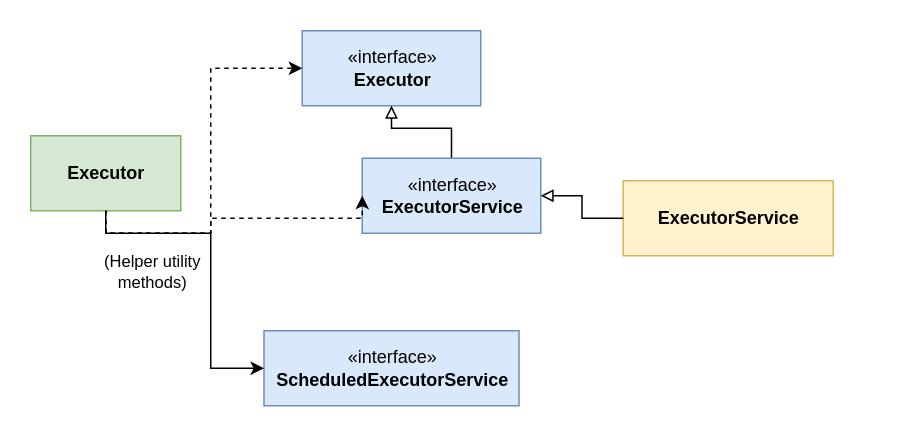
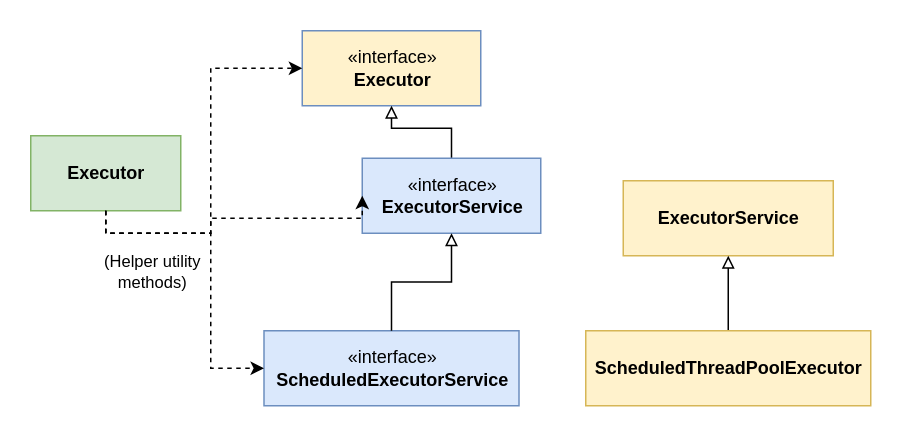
  <mxCell id="0" />
  <mxCell id="1" parent="0" />
- <mxCell id="2" value="«interface»&lt;br&gt;&lt;b&gt;Executor&lt;/b&gt;" style="html=1;fillColor=#dae8fc;strokeColor=#6c8ebf;" parent="1" vertex="1"><mxGeometry x="201" y="20" width="119" height="50" as="geometry" /></mxCell>
+ <mxCell id="2" value="«interface»&lt;br&gt;&lt;b&gt;Executor&lt;/b&gt;" style="html=1;fillColor=#fff2cc;strokeColor=#6c8ebf;" parent="1" vertex="1"><mxGeometry x="201" y="20" width="119" height="50" as="geometry" /></mxCell>
  <mxCell id="3" value="" style="edgeStyle=orthogonalEdgeStyle;rounded=0;orthogonalLoop=1;jettySize=auto;html=1;endArrow=block;endFill=0;" parent="1" source="4" target="2" edge="1"><mxGeometry relative="1" as="geometry" /></mxCell>
  <mxCell id="4" value="«interface»&lt;br&gt;&lt;b&gt;ExecutorService&lt;/b&gt;" style="html=1;fillColor=#dae8fc;strokeColor=#6c8ebf;" parent="1" vertex="1"><mxGeometry x="241" y="105" width="119" height="50" as="geometry" /></mxCell>
  <mxCell id="5" value="«interface»&lt;br&gt;&lt;b&gt;ScheduledExecutorService&lt;/b&gt;" style="html=1;fillColor=#dae8fc;strokeColor=#6c8ebf;" parent="1" vertex="1"><mxGeometry x="175.5" y="220" width="170" height="50" as="geometry" /></mxCell>
  <mxCell id="6" value="&lt;b&gt;ExecutorService&lt;/b&gt;" style="html=1;fillColor=#fff2cc;strokeColor=#d6b656;" parent="1" vertex="1"><mxGeometry x="415" y="120" width="140" height="50" as="geometry" /></mxCell>
- <mxCell id="8" value="" style="edgeStyle=orthogonalEdgeStyle;rounded=0;orthogonalLoop=1;jettySize=auto;html=1;endArrow=block;endFill=0;entryX=1;entryY=0.5;entryDx=0;entryDy=0;exitX=0;exitY=0.5;exitDx=0;exitDy=0;" parent="1" source="6" target="4" edge="1"><mxGeometry relative="1" as="geometry"><mxPoint x="270.5" y="220" as="sourcePoint" /><mxPoint x="270.5" y="180" as="targetPoint" /></mxGeometry></mxCell>
+ <mxCell id="7" value="" style="edgeStyle=orthogonalEdgeStyle;rounded=0;orthogonalLoop=1;jettySize=auto;html=1;endArrow=block;endFill=0;entryX=0.5;entryY=1;entryDx=0;entryDy=0;exitX=0.5;exitY=0;exitDx=0;exitDy=0;" parent="1" source="5" target="4" edge="1"><mxGeometry relative="1" as="geometry"><mxPoint x="275" y="130" as="sourcePoint" /><mxPoint x="275" y="80" as="targetPoint" /></mxGeometry></mxCell>
+ <mxCell id="9" value="" style="edgeStyle=orthogonalEdgeStyle;rounded=0;orthogonalLoop=1;jettySize=auto;html=1;endArrow=block;endFill=0;" parent="1" source="10" target="6" edge="1"><mxGeometry relative="1" as="geometry" /></mxCell>
+ <mxCell id="10" value="&lt;b&gt;ScheduledThreadPoolExecutor&lt;/b&gt;" style="html=1;fillColor=#fff2cc;strokeColor=#d6b656;" parent="1" vertex="1"><mxGeometry x="390" y="220" width="190" height="50" as="geometry" /></mxCell>
  <mxCell id="11" value="&lt;b&gt;Executor&lt;/b&gt;" style="html=1;fillColor=#d5e8d4;strokeColor=#82b366;" parent="1" vertex="1"><mxGeometry x="20" y="90" width="100" height="50" as="geometry" /></mxCell>
  <mxCell id="12" value="" style="edgeStyle=orthogonalEdgeStyle;rounded=0;orthogonalLoop=1;jettySize=auto;html=1;endArrow=classic;endFill=1;exitX=0.5;exitY=1;exitDx=0;exitDy=0;entryX=0;entryY=0.5;entryDx=0;entryDy=0;dashed=1;" parent="1" source="11" target="2" edge="1"><mxGeometry relative="1" as="geometry"><mxPoint x="270.5" y="130" as="sourcePoint" /><mxPoint x="270.5" y="80" as="targetPoint" /><Array as="points"><mxPoint x="70" y="155" /><mxPoint x="140" y="155" /><mxPoint x="140" y="45" /></Array></mxGeometry></mxCell>
  <mxCell id="13" value="" style="edgeStyle=orthogonalEdgeStyle;rounded=0;orthogonalLoop=1;jettySize=auto;html=1;endArrow=classic;endFill=1;exitX=0.5;exitY=1;exitDx=0;exitDy=0;entryX=0;entryY=0.5;entryDx=0;entryDy=0;dashed=1;" parent="1" source="11" target="4" edge="1"><mxGeometry relative="1" as="geometry"><mxPoint x="90" y="165" as="sourcePoint" /><mxPoint x="211" y="55" as="targetPoint" /><Array as="points"><mxPoint x="70" y="155" /><mxPoint x="140" y="155" /><mxPoint x="140" y="145" /></Array></mxGeometry></mxCell>
- <mxCell id="14" value="" style="edgeStyle=orthogonalEdgeStyle;rounded=0;orthogonalLoop=1;jettySize=auto;html=1;endArrow=classic;endFill=1;exitX=0.5;exitY=1;exitDx=0;exitDy=0;entryX=0;entryY=0.5;entryDx=0;entryDy=0;dashed=0;" parent="1" source="11" target="5" edge="1"><mxGeometry relative="1" as="geometry"><mxPoint x="90" y="165" as="sourcePoint" /><mxPoint x="211" y="155" as="targetPoint" /><Array as="points"><mxPoint x="70" y="155" /><mxPoint x="140" y="155" /><mxPoint x="140" y="245" /></Array></mxGeometry></mxCell>
+ <mxCell id="14" value="" style="edgeStyle=orthogonalEdgeStyle;rounded=0;orthogonalLoop=1;jettySize=auto;html=1;endArrow=classic;endFill=1;exitX=0.5;exitY=1;exitDx=0;exitDy=0;entryX=0;entryY=0.5;entryDx=0;entryDy=0;dashed=1;" parent="1" source="11" target="5" edge="1"><mxGeometry relative="1" as="geometry"><mxPoint x="90" y="165" as="sourcePoint" /><mxPoint x="211" y="155" as="targetPoint" /><Array as="points"><mxPoint x="70" y="155" /><mxPoint x="140" y="155" /><mxPoint x="140" y="245" /></Array></mxGeometry></mxCell>
  <mxCell id="15" value="(Helper utility &lt;br&gt;methods)" style="edgeLabel;html=1;align=center;verticalAlign=middle;resizable=0;points=[];" parent="14" vertex="1" connectable="0"><mxGeometry x="-0.503" y="3" relative="1" as="geometry"><mxPoint x="-7" y="28" as="offset" /></mxGeometry></mxCell>
